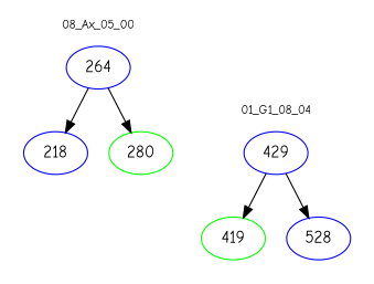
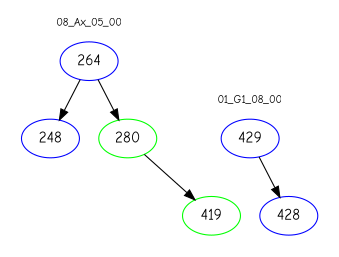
  digraph {
    fontname="Comic Neue"
    node [color=blue fontname="Comic Neue"]
    edge [color=black fontname="Comic Neue"]
    n1 [label=264]
-   n2 [label=218]
+   n2 [label=248]
    n3 [color=green label=280]
    n4 [label=429]
    n5 [color=green label=419]
-   n6 [label=528]
+   n6 [label=428]
    subgraph cluster_1 {
      color=white
      fontsize=10
      label="08_Ax_05_00"
      n1
      n2
      n3
    }
    subgraph cluster_2 {
      color=white
      fontsize=10
-     label="01_G1_08_04"
+     label="01_G1_08_00"
      n4
      n5
      n6
    }
    n1 -> n2
    n1 -> n3
-   n4 -> n5
+   n3 -> n5
    n4 -> n6
  }
